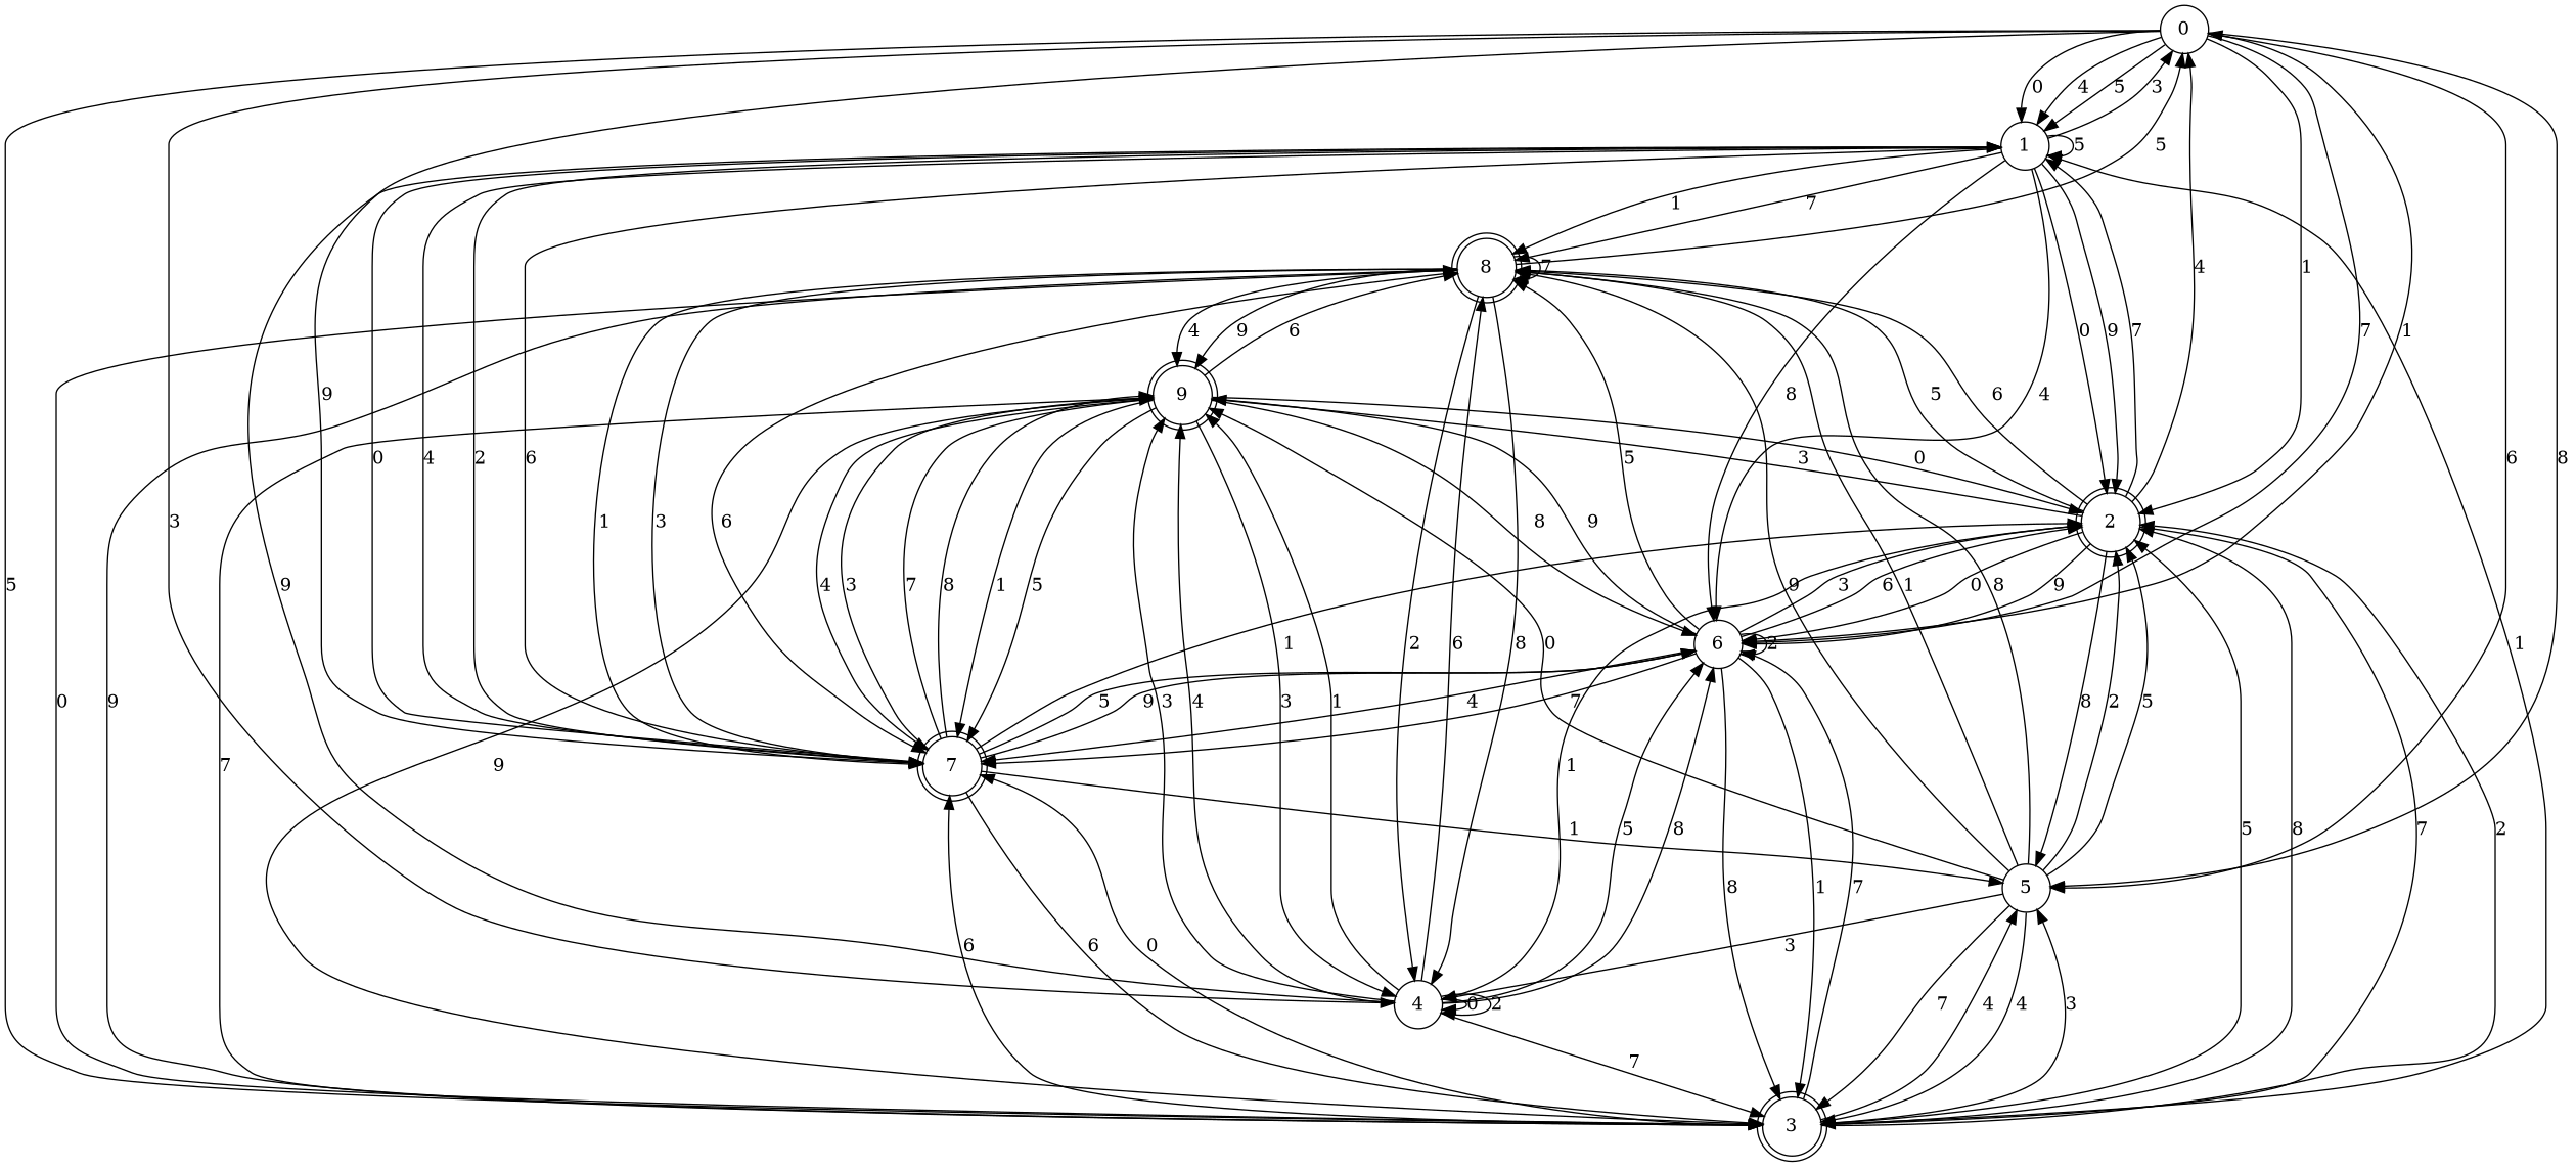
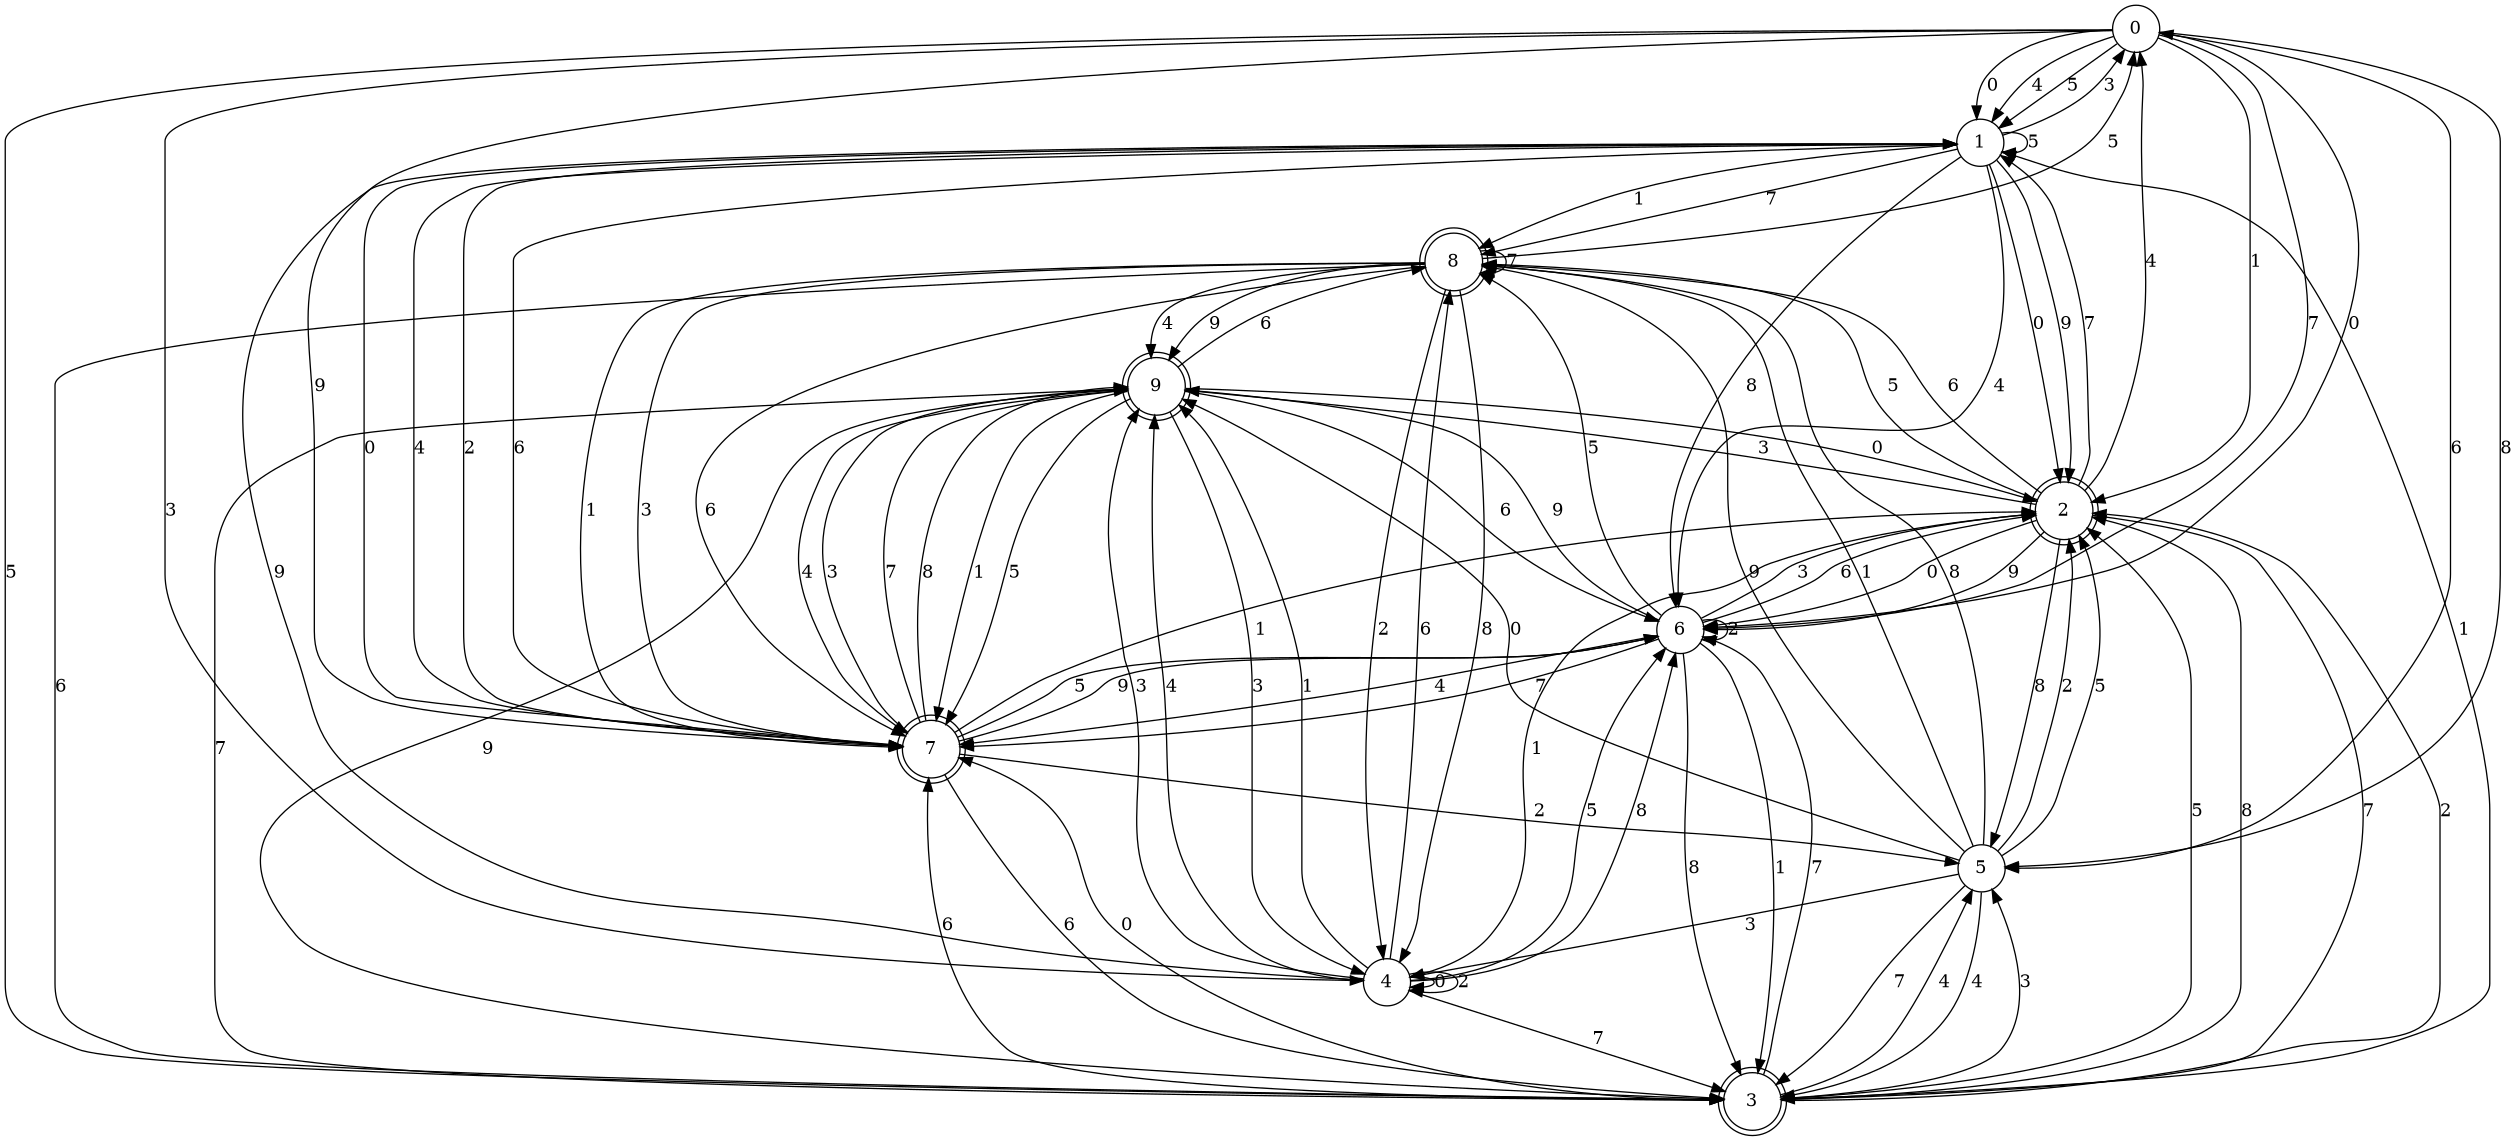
  digraph {
    node [shape=circle]
    n1 [label=0]
    n2 [label=1]
    n3 [label=2 shape=doublecircle]
    n4 [label=3 shape=doublecircle]
    n5 [label=4]
    n6 [label=5]
    n7 [label=6]
    n8 [label=7 shape=doublecircle]
    n9 [label=8 shape=doublecircle]
    n10 [label=9 shape=doublecircle]
    n1 -> n2 [label=0]
    n1 -> n2 [label=4]
    n1 -> n2 [label=5]
    n1 -> n3 [label=1]
    n1 -> n4 [label=5]
    n1 -> n5 [label=3]
    n1 -> n6 [label=6]
    n1 -> n6 [label=8]
    n1 -> n7 [label=7]
    n1 -> n8 [label=9]
    n2 -> n1 [label=3]
    n2 -> n2 [label=5]
    n2 -> n3 [label=0]
    n2 -> n3 [label=9]
    n2 -> n7 [label=4]
    n2 -> n7 [label=8]
    n2 -> n8 [label=2]
    n2 -> n8 [label=6]
    n2 -> n9 [label=1]
    n2 -> n9 [label=7]
    n3 -> n1 [label=4]
    n3 -> n2 [label=7]
    n3 -> n4 [label=7]
    n3 -> n5 [label=1]
    n3 -> n6 [label=8]
    n3 -> n7 [label=0]
    n3 -> n7 [label=9]
    n3 -> n9 [label=5]
    n3 -> n9 [label=6]
    n3 -> n10 [label=3]
    n4 -> n2 [label=1]
    n4 -> n3 [label=2]
    n4 -> n3 [label=5]
    n4 -> n3 [label=8]
    n4 -> n6 [label=3]
    n4 -> n6 [label=4]
    n4 -> n7 [label=7]
    n4 -> n8 [label=0]
    n4 -> n8 [label=6]
-   n4 -> n9 [label=9]
    n5 -> n2 [label=9]
    n5 -> n4 [label=7]
    n5 -> n5 [label=0]
    n5 -> n5 [label=2]
    n5 -> n7 [label=5]
    n5 -> n7 [label=8]
    n5 -> n9 [label=6]
    n5 -> n10 [label=1]
    n5 -> n10 [label=3]
    n5 -> n10 [label=4]
    n6 -> n3 [label=2]
    n6 -> n3 [label=5]
    n6 -> n4 [label=4]
    n6 -> n4 [label=7]
    n6 -> n5 [label=3]
    n6 -> n9 [label=1]
    n6 -> n9 [label=8]
    n6 -> n9 [label=9]
    n6 -> n10 [label=0]
-   n7 -> n1 [label=1]
+   n7 -> n1 [label=0]
    n7 -> n3 [label=3]
    n7 -> n3 [label=6]
    n7 -> n4 [label=1]
    n7 -> n4 [label=8]
    n7 -> n7 [label=2]
    n7 -> n8 [label=4]
    n7 -> n8 [label=7]
    n7 -> n9 [label=5]
    n7 -> n10 [label=9]
    n8 -> n2 [label=0]
    n8 -> n2 [label=4]
    n8 -> n3 [label=1]
    n8 -> n4 [label=6]
-   n8 -> n6 [label=1]
+   n8 -> n6 [label=2]
    n8 -> n7 [label=5]
    n8 -> n7 [label=9]
    n8 -> n10 [label=3]
    n8 -> n10 [label=7]
    n8 -> n10 [label=8]
    n9 -> n1 [label=5]
-   n9 -> n4 [label=0]
+   n9 -> n4 [label=6]
    n9 -> n5 [label=2]
    n9 -> n5 [label=8]
    n9 -> n8 [label=1]
    n9 -> n8 [label=3]
    n9 -> n8 [label=6]
    n9 -> n9 [label=7]
    n9 -> n10 [label=4]
    n9 -> n10 [label=9]
    n10 -> n3 [label=0]
    n10 -> n4 [label=7]
    n10 -> n4 [label=9]
    n10 -> n5 [label=3]
-   n10 -> n7 [label=8]
+   n10 -> n7 [label=6]
    n10 -> n8 [label=1]
    n10 -> n8 [label=4]
    n10 -> n8 [label=5]
    n10 -> n9 [label=6]
  }
